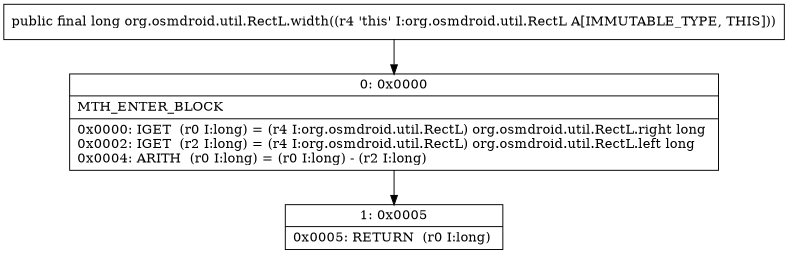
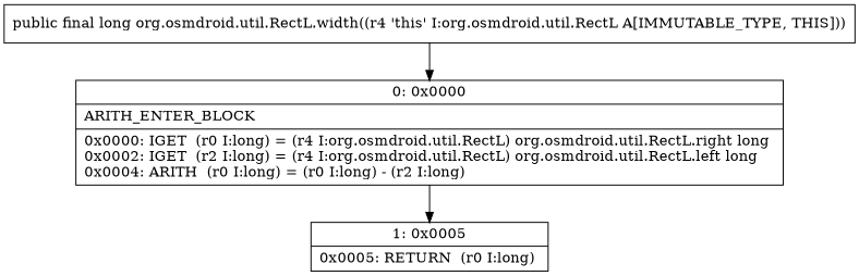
  digraph {
    node [shape=record]
-   n1 [label="{0\:\ 0x0000|MTH_ENTER_BLOCK\l|0x0000: IGET  (r0 I:long) = (r4 I:org.osmdroid.util.RectL) org.osmdroid.util.RectL.right long \l0x0002: IGET  (r2 I:long) = (r4 I:org.osmdroid.util.RectL) org.osmdroid.util.RectL.left long \l0x0004: ARITH  (r0 I:long) = (r0 I:long) \- (r2 I:long) \l}"]
+   n1 [label="{0\:\ 0x0000|ARITH_ENTER_BLOCK\l|0x0000: IGET  (r0 I:long) = (r4 I:org.osmdroid.util.RectL) org.osmdroid.util.RectL.right long \l0x0002: IGET  (r2 I:long) = (r4 I:org.osmdroid.util.RectL) org.osmdroid.util.RectL.left long \l0x0004: ARITH  (r0 I:long) = (r0 I:long) \- (r2 I:long) \l}"]
    n2 [label="{1\:\ 0x0005|0x0005: RETURN  (r0 I:long) \l}"]
    n3 [label="{public final long org.osmdroid.util.RectL.width((r4 'this' I:org.osmdroid.util.RectL A[IMMUTABLE_TYPE, THIS])) }"]
    n1 -> n2
    n3 -> n1
  }
